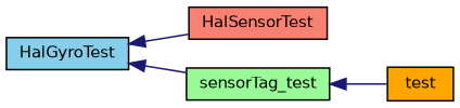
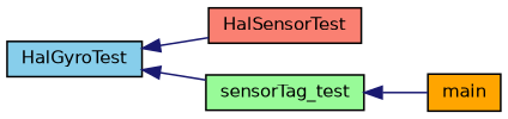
  digraph {
    fontname="DejaVu Sans"
    rankdir=LR
    node [color=black fontname="DejaVu Sans" fontsize=10 shape=record style=filled]
    edge [color=midnightblue dir=back fontname="DejaVu Sans" fontsize=10 labelfontname=Helvetica labelfontsize=10 style=solid]
    n1 [fillcolor=skyblue fontcolor=black height=0.2 label=HalGyroTest width=0.4]
    n2 [fillcolor=salmon height=0.2 label=HalSensorTest width=0.4]
    n3 [fillcolor=palegreen height=0.2 label=sensorTag_test width=0.4]
-   n4 [fillcolor=orange height=0.2 label=test width=0.4]
+   n4 [fillcolor=orange height=0.2 label=main width=0.4]
    n1 -> n2
    n1 -> n3
    n3 -> n4
  }
